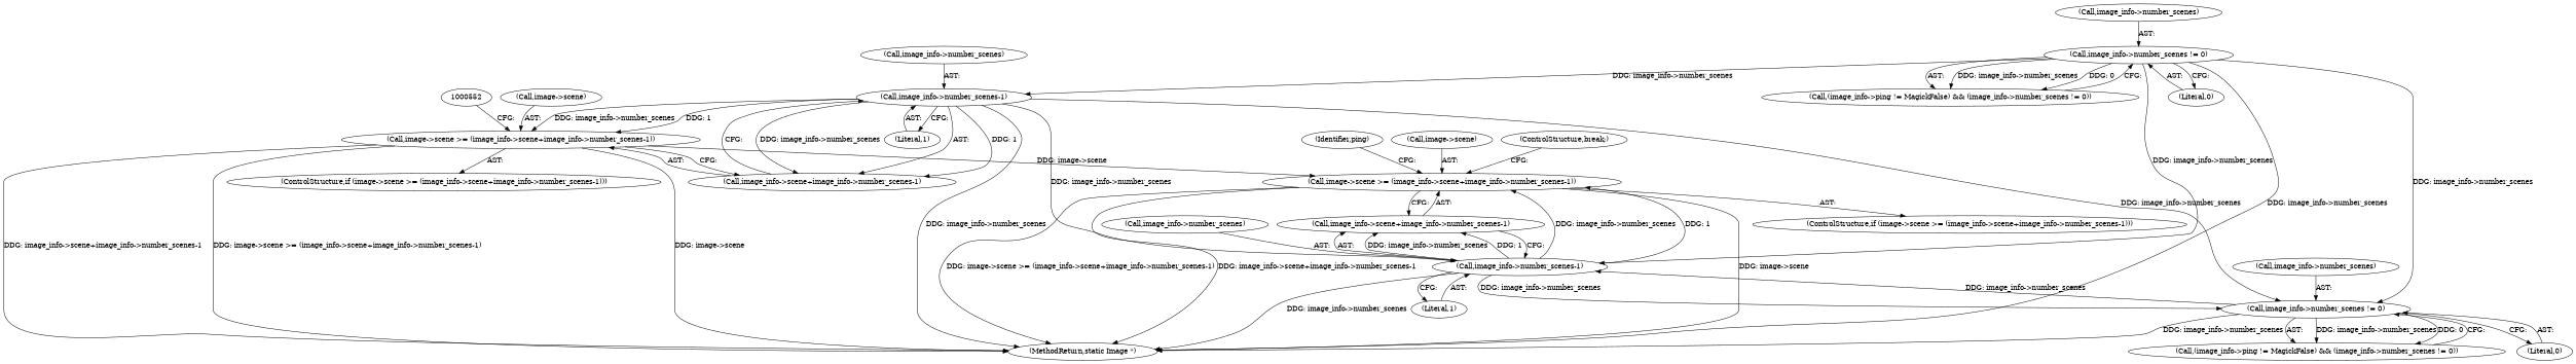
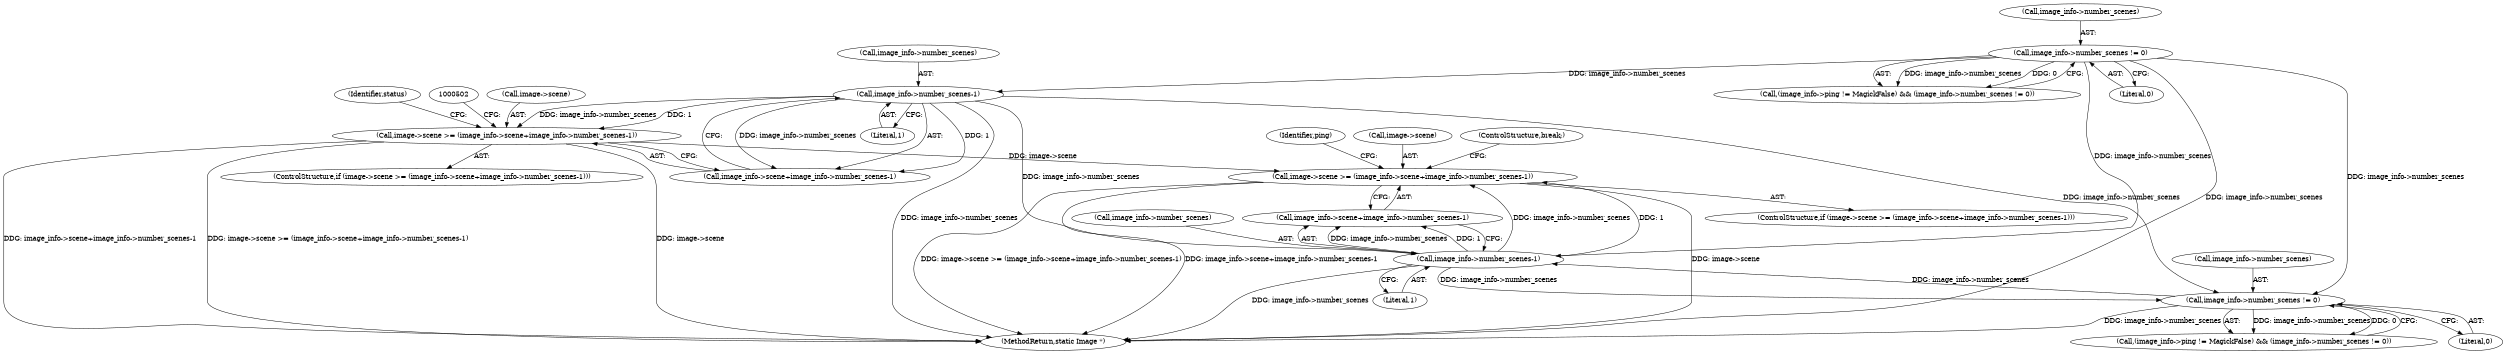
  digraph {
    n1 [label="(Call,image->scene >= (image_info->scene+image_info->number_scenes-1))"]
    n2 [label="(ControlStructure,if (image->scene >= (image_info->scene+image_info->number_scenes-1)))"]
    n3 [label="(MethodReturn,static Image *)"]
    n4 [label="(Call,image_info->scene+image_info->number_scenes-1)"]
    n5 [label="(Call,image_info->number_scenes-1)"]
    n6 [label="(Call,image->scene >= (image_info->scene+image_info->number_scenes-1))"]
    n7 [label="(Call,image_info->scene+image_info->number_scenes-1)"]
    n8 [label="(ControlStructure,if (image->scene >= (image_info->scene+image_info->number_scenes-1)))"]
    n9 [label="(Call,image_info->number_scenes-1)"]
    n10 [label="(Call,image_info->number_scenes != 0)"]
    n11 [label="(Literal,1)"]
    n12 [label="(Literal,1)"]
    n13 [label="(Call,(image_info->ping != MagickFalse) && (image_info->number_scenes != 0))"]
    n14 [label="(Literal,0)"]
    n15 [label="(Call,image_info->number_scenes != 0)"]
    n16 [label="(Call,(image_info->ping != MagickFalse) && (image_info->number_scenes != 0))"]
    n17 [label="(Literal,0)"]
    n18 [label="(Identifier,ping)"]
    n19 [label="(Call,image->scene)"]
    n20 [label="(Call,image_info->number_scenes)"]
    n21 [label="(Call,image_info->number_scenes)"]
+   n22 [label="(Identifier,status)"]
    n23 [label="(Call,image->scene)"]
    n24 [label="(ControlStructure,break;)"]
    n25 [label="(Call,image_info->number_scenes)"]
    n26 [label="(Call,image_info->number_scenes)"]
-   1000502 [label=1000552]
+   1000502
    n1 -> n2 [label="AST: "]
    n1 -> n3 [label="DDG: image->scene >= (image_info->scene+image_info->number_scenes-1)"]
    n1 -> n3 [label="DDG: image_info->scene+image_info->number_scenes-1"]
    n1 -> n3 [label="DDG: image->scene"]
    n1 -> n4 [label="CFG: "]
    n4 -> n1 [label="AST: "]
    n4 -> n5 [label="CFG: "]
    n5 -> n1 [label="DDG: image_info->number_scenes"]
    n5 -> n1 [label="DDG: 1"]
    n5 -> n3 [label="DDG: image_info->number_scenes"]
    n5 -> n4 [label="AST: "]
    n5 -> n4 [label="DDG: image_info->number_scenes"]
    n5 -> n4 [label="DDG: 1"]
    n5 -> n10 [label="DDG: image_info->number_scenes"]
    n5 -> n12 [label="CFG: "]
    n6 -> n1 [label="DDG: image->scene"]
    n6 -> n3 [label="DDG: image->scene"]
    n6 -> n3 [label="DDG: image_info->scene+image_info->number_scenes-1"]
    n6 -> n3 [label="DDG: image->scene >= (image_info->scene+image_info->number_scenes-1)"]
    n6 -> n7 [label="CFG: "]
    n6 -> n8 [label="AST: "]
    n7 -> n6 [label="AST: "]
    n7 -> n9 [label="CFG: "]
    n9 -> n3 [label="DDG: image_info->number_scenes"]
    n9 -> n5 [label="DDG: image_info->number_scenes"]
    n9 -> n6 [label="DDG: image_info->number_scenes"]
    n9 -> n6 [label="DDG: 1"]
    n9 -> n7 [label="AST: "]
    n9 -> n7 [label="DDG: image_info->number_scenes"]
    n9 -> n7 [label="DDG: 1"]
    n9 -> n10 [label="DDG: image_info->number_scenes"]
    n9 -> n11 [label="CFG: "]
    n10 -> n3 [label="DDG: image_info->number_scenes"]
    n10 -> n5 [label="DDG: image_info->number_scenes"]
    n10 -> n13 [label="AST: "]
    n10 -> n13 [label="DDG: image_info->number_scenes"]
    n10 -> n13 [label="DDG: 0"]
    n10 -> n14 [label="CFG: "]
    n11 -> n9 [label="AST: "]
    n12 -> n5 [label="AST: "]
    n13 -> n10 [label="CFG: "]
    n14 -> n10 [label="AST: "]
    n15 -> n3 [label="DDG: image_info->number_scenes"]
    n15 -> n5 [label="DDG: image_info->number_scenes"]
    n15 -> n9 [label="DDG: image_info->number_scenes"]
    n15 -> n10 [label="DDG: image_info->number_scenes"]
    n15 -> n16 [label="AST: "]
    n15 -> n16 [label="DDG: image_info->number_scenes"]
    n15 -> n16 [label="DDG: 0"]
    n15 -> n17 [label="CFG: "]
    n16 -> n15 [label="CFG: "]
    n17 -> n15 [label="AST: "]
    n18 -> n1 [label="CFG: "]
    n19 -> n6 [label="AST: "]
    n20 -> n5 [label="AST: "]
    n21 -> n10 [label="AST: "]
+   n22 -> n6 [label="CFG: "]
    n23 -> n1 [label="AST: "]
    n24 -> n1 [label="CFG: "]
    n25 -> n15 [label="AST: "]
    n26 -> n9 [label="AST: "]
    1000502 -> n6 [label="CFG: "]
  }
